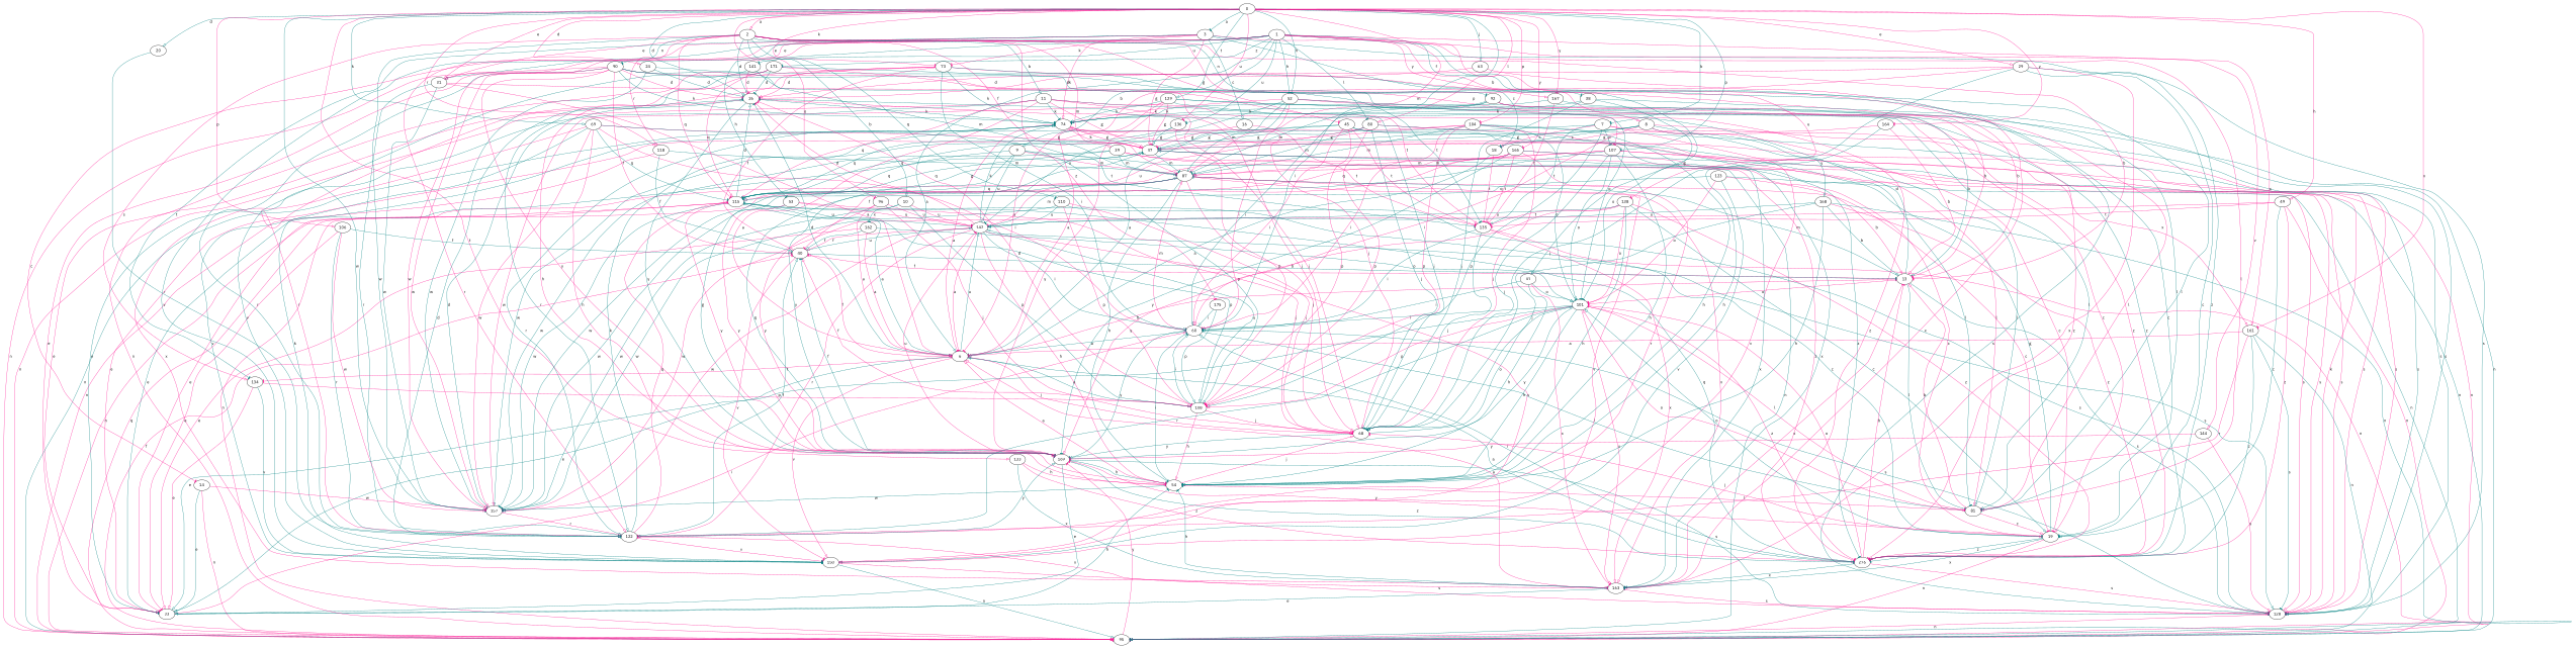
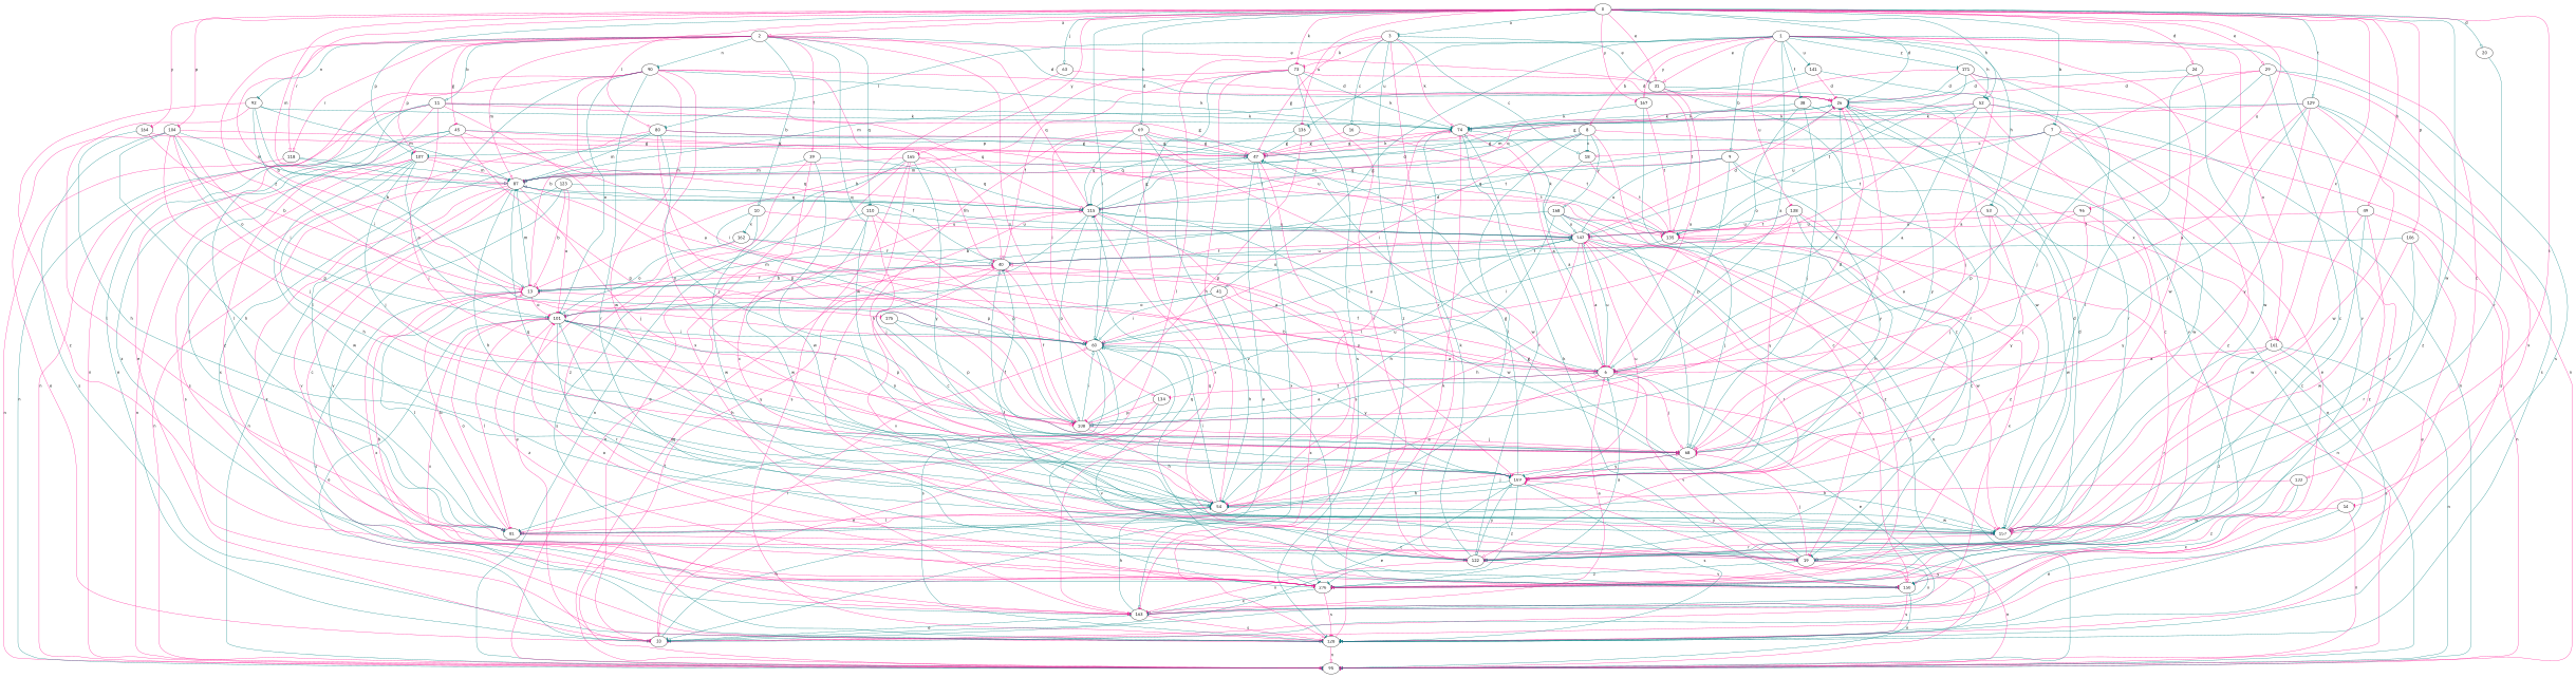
  strict digraph {
    fontname="IBM Plex Sans"
    node [fontname="IBM Plex Sans"]
    edge [arrowhead=onormal color=deeppink fontname="IBM Plex Sans"]
    0
    2
    n3 [label=3]
    7
    20
    24
    26
    29
    31
    49
    52
    60
    63
    69
    73
    80
    87
    96
    104
    106
    107
    118
    129
    133
    136
    157
    161
    164
    165
    167
    10
    11
    13
    39
    45
    90
    92
    110
    115
    175
    134
    16
    18
    47
    74
    81
    122
    n48 [label=276]
    150
    108
    128
    135
    33
    68
    169
    6
    19
    163
    95
    142
    54
    40
    101
    1
    8
    9
    14
    38
    41
    53
    138
    141
-   144
    171
    168
    162
    123
    0 -> 2 [label=a]
    0 -> n3 [arrowhead=tee color=teal label=a]
    0 -> 7 [arrowhead=tee color=teal label=b]
    0 -> 20 [color=teal label=d]
    0 -> 24 [label=d]
    0 -> 26 [color=teal label=d]
    0 -> 29 [label=e]
    0 -> 31 [label=e]
    0 -> 49 [label=h]
    0 -> 52 [arrowhead=tee color=teal label=h]
    0 -> 60 [color=teal label=i]
    0 -> 63 [color=teal label=j]
    0 -> 69 [color=teal label=k]
    0 -> 73 [arrowhead=tee label=k]
    0 -> 80 [label=l]
    0 -> 87 [label=m]
    0 -> 96 [arrowhead=tee label=o]
    0 -> 104 [arrowhead=tee label=p]
    0 -> 106 [label=p]
    0 -> 107 [arrowhead=tee color=teal label=p]
    0 -> 118 [label=r]
    0 -> 129 [color=teal label=t]
    0 -> 133 [label=t]
    0 -> 136 [arrowhead=tee label=u]
    0 -> 157 [color=teal label=w]
    0 -> 161 [arrowhead=tee label=x]
    0 -> 164 [arrowhead=tee label=y]
    0 -> 165 [arrowhead=tee label=y]
    0 -> 167 [arrowhead=tee label=y]
    2 -> 26 [color=teal label=d]
    2 -> 31 [label=e]
    2 -> 87 [label=m]
    2 -> 107 [arrowhead=tee label=p]
    2 -> 118 [label=r]
    2 -> 157 [arrowhead=tee color=teal label=w]
    2 -> 10 [color=teal label=b]
    2 -> 11 [color=teal label=b]
    2 -> 13 [arrowhead=tee label=b]
    2 -> 39 [label=f]
    2 -> 45 [arrowhead=tee label=g]
    2 -> 90 [arrowhead=tee color=teal label=n]
    2 -> 92 [arrowhead=tee color=teal label=n]
    2 -> 110 [arrowhead=tee color=teal label=q]
    2 -> 115 [arrowhead=tee label=q]
    2 -> 175 [arrowhead=tee label=z]
    2 -> 134 [label=s]
    n3 -> 31 [color=teal label=e]
    n3 -> 73 [arrowhead=tee label=k]
-   n3 -> 134 [arrowhead=tee color=teal label=t]
    n3 -> 16 [color=teal label=c]
    n3 -> 18 [color=teal label=c]
    n3 -> 47 [label=g]
    n3 -> 74 [label=k]
    n3 -> 81 [arrowhead=tee label=l]
    n3 -> 122 [label=r]
    n3 -> n48 [arrowhead=tee color=teal label=z]
    7 -> 107 [arrowhead=tee color=teal label=p]
    7 -> 157 [color=teal label=w]
    7 -> 18 [label=c]
    7 -> 150 [label=v]
    7 -> 108 [color=teal label=p]
    7 -> 128 [arrowhead=tee label=s]
    7 -> 135 [color=teal label=t]
    20 -> 122 [arrowhead=tee color=teal label=r]
    24 -> 26 [arrowhead=tee color=teal label=d]
    24 -> 157 [arrowhead=tee color=teal label=w]
    24 -> 81 [arrowhead=tee color=teal label=l]
    26 -> 74 [arrowhead=tee color=teal label=k]
    26 -> 33 [label=e]
    26 -> 68 [label=j]
    26 -> 169 [arrowhead=tee color=teal label=y]
    29 -> 26 [arrowhead=tee label=d]
    29 -> 128 [color=teal label=s]
    29 -> 68 [arrowhead=tee color=teal label=j]
    29 -> 6 [arrowhead=tee label=a]
    29 -> 19 [arrowhead=tee color=teal label=c]
    29 -> 163 [arrowhead=tee label=x]
    31 -> 157 [arrowhead=tee color=teal label=w]
    31 -> 122 [color=teal label=r]
    31 -> 135 [label=t]
    31 -> 6 [arrowhead=tee label=a]
    49 -> 157 [label=w]
    49 -> n48 [label=z]
    49 -> 135 [arrowhead=tee label=t]
    49 -> 19 [color=teal label=c]
    49 -> 95 [arrowhead=tee label=n]
    52 -> 60 [arrowhead=tee label=i]
    52 -> 87 [color=teal label=m]
    52 -> 74 [label=k]
    52 -> n48 [label=z]
    52 -> 6 [arrowhead=tee color=teal label=a]
    52 -> 19 [label=c]
    52 -> 95 [color=teal label=n]
    52 -> 142 [arrowhead=tee color=teal label=u]
    60 -> 87 [label=m]
    60 -> 81 [arrowhead=tee color=teal label=l]
    60 -> 128 [arrowhead=tee color=teal label=s]
    60 -> 169 [arrowhead=tee color=teal label=y]
    60 -> 6 [arrowhead=tee color=teal label=a]
    63 -> 26 [label=d]
    63 -> 163 [label=x]
    69 -> 60 [arrowhead=tee label=i]
    69 -> 157 [label=w]
    69 -> 115 [arrowhead=tee color=teal label=q]
    69 -> 47 [label=g]
    69 -> 150 [arrowhead=tee color=teal label=v]
    69 -> 135 [arrowhead=tee color=teal label=t]
    69 -> 163 [label=x]
    69 -> 54 [arrowhead=tee label=h]
    73 -> 26 [label=d]
    73 -> 60 [arrowhead=tee color=teal label=i]
    73 -> 13 [arrowhead=tee label=b]
    73 -> 74 [arrowhead=tee color=teal label=k]
    73 -> 122 [label=r]
    73 -> 128 [arrowhead=tee color=teal label=s]
    73 -> 54 [label=h]
    73 -> 40 [label=f]
    80 -> 87 [color=teal label=m]
    80 -> 47 [color=teal label=g]
    80 -> 108 [arrowhead=tee label=p]
    80 -> 128 [label=s]
    80 -> 68 [arrowhead=tee color=teal label=j]
    80 -> 163 [arrowhead=tee color=teal label=x]
    80 -> 142 [arrowhead=tee label=u]
    87 -> 115 [color=teal label=q]
    87 -> 150 [label=v]
    87 -> 68 [label=j]
    87 -> 169 [arrowhead=tee color=teal label=q]
    87 -> 19 [arrowhead=tee label=c]
    87 -> 163 [label=x]
    87 -> 95 [label=n]
    87 -> 54 [arrowhead=tee color=teal label=h]
    96 -> 68 [arrowhead=tee label=j]
    96 -> 169 [arrowhead=tee label=y]
    96 -> 6 [label=a]
    96 -> 142 [arrowhead=tee label=u]
    104 -> 60 [label=i]
    104 -> 87 [color=teal label=m]
    104 -> 47 [label=g]
    104 -> 108 [arrowhead=tee label=p]
    104 -> 128 [color=teal label=s]
    104 -> 33 [label=e]
    104 -> 68 [label=j]
    104 -> 54 [arrowhead=tee color=teal label=h]
    104 -> 101 [arrowhead=tee color=teal label=o]
    106 -> 157 [label=w]
    106 -> 122 [color=teal label=r]
    106 -> 33 [arrowhead=tee label=e]
    106 -> 40 [arrowhead=tee color=teal label=f]
    107 -> 87 [label=m]
    107 -> 157 [arrowhead=tee color=teal label=w]
    107 -> 115 [label=q]
    107 -> 128 [label=s]
    107 -> 68 [color=teal label=j]
    107 -> 95 [arrowhead=tee label=n]
    107 -> 54 [color=teal label=h]
    107 -> 101 [color=teal label=o]
    118 -> 87 [arrowhead=tee color=teal label=m]
    118 -> 95 [label=n]
    118 -> 40 [color=teal label=f]
    129 -> 157 [label=w]
    129 -> 47 [arrowhead=tee label=g]
    129 -> 74 [color=teal label=k]
    129 -> n48 [color=teal label=z]
    129 -> 128 [color=teal label=s]
    129 -> 68 [arrowhead=tee color=teal label=j]
    129 -> 169 [label=y]
    129 -> 6 [arrowhead=tee label=a]
    133 -> n48 [arrowhead=tee label=z]
    133 -> 163 [arrowhead=tee color=teal label=x]
    133 -> 54 [arrowhead=tee label=h]
    136 -> 115 [arrowhead=tee color=teal label=q]
    136 -> 47 [color=teal label=g]
    136 -> 108 [arrowhead=tee label=p]
    157 -> 26 [color=teal label=d]
    157 -> 122 [label=r]
    161 -> 122 [arrowhead=tee label=r]
    161 -> n48 [arrowhead=tee color=teal label=z]
    161 -> 128 [arrowhead=tee color=teal label=s]
    161 -> 6 [label=a]
    161 -> 95 [arrowhead=tee color=teal label=n]
    164 -> 13 [label=b]
    164 -> 47 [label=g]
    164 -> 54 [color=teal label=h]
    165 -> 87 [label=m]
    165 -> 122 [arrowhead=tee label=r]
    165 -> 128 [arrowhead=tee label=s]
    165 -> 135 [label=t]
    165 -> 33 [arrowhead=tee label=e]
    165 -> 169 [arrowhead=tee color=teal label=y]
    165 -> 95 [arrowhead=tee color=teal label=n]
    165 -> 40 [arrowhead=tee label=f]
    167 -> 74 [arrowhead=tee color=teal label=k]
    167 -> 135 [arrowhead=tee label=t]
    167 -> 19 [arrowhead=tee color=teal label=c]
    10 -> 157 [color=teal label=w]
    10 -> 108 [color=teal label=p]
    10 -> 142 [arrowhead=tee label=u]
    10 -> 162 [arrowhead=tee color=teal label=x]
    11 -> 115 [label=q]
    11 -> 47 [label=g]
    11 -> 74 [arrowhead=tee color=teal label=k]
    11 -> 81 [color=teal label=l]
    11 -> n48 [arrowhead=tee label=z]
    11 -> 33 [color=teal label=e]
    11 -> 68 [label=j]
    11 -> 6 [label=a]
    11 -> 95 [arrowhead=tee label=n]
    13 -> 26 [arrowhead=tee color=teal label=d]
    13 -> 87 [arrowhead=tee color=teal label=m]
    13 -> 81 [arrowhead=tee color=teal label=l]
    13 -> 128 [arrowhead=tee color=teal label=s]
    13 -> 163 [label=x]
    13 -> 40 [arrowhead=tee label=f]
    13 -> 101 [arrowhead=tee label=o]
    39 -> 87 [arrowhead=tee color=teal label=m]
    39 -> 157 [arrowhead=tee color=teal label=w]
    39 -> 115 [arrowhead=tee color=teal label=q]
    39 -> n48 [label=z]
    39 -> 19 [label=c]
    45 -> 60 [label=i]
    45 -> 47 [arrowhead=tee color=teal label=g]
    45 -> 81 [arrowhead=tee color=teal label=l]
    45 -> n48 [arrowhead=tee color=teal label=z]
    45 -> 108 [arrowhead=tee label=p]
    45 -> 135 [arrowhead=tee label=t]
    45 -> 95 [arrowhead=tee color=teal label=n]
    90 -> 26 [arrowhead=tee label=d]
    90 -> 157 [label=w]
    90 -> 13 [arrowhead=tee label=b]
    90 -> 74 [arrowhead=tee color=teal label=k]
    90 -> 81 [color=teal label=l]
    90 -> 122 [color=teal label=r]
    90 -> 33 [arrowhead=tee label=e]
    90 -> 169 [label=y]
    90 -> 95 [label=n]
    90 -> 40 [label=f]
    90 -> 101 [arrowhead=tee color=teal label=o]
    92 -> 60 [color=teal label=i]
    92 -> 87 [arrowhead=tee color=teal label=m]
    92 -> 13 [color=teal label=b]
    92 -> 74 [arrowhead=tee color=teal label=k]
    92 -> 81 [label=l]
    92 -> n48 [arrowhead=tee label=z]
    110 -> 157 [color=teal label=w]
    110 -> 108 [arrowhead=tee label=p]
    110 -> 128 [color=teal label=s]
    110 -> 68 [label=j]
    110 -> 142 [color=teal label=u]
    115 -> 26 [color=teal label=d]
    115 -> 157 [arrowhead=tee color=teal label=w]
    115 -> 47 [color=teal label=g]
    115 -> 108 [color=teal label=p]
    115 -> 169 [arrowhead=tee label=y]
    115 -> 6 [color=teal label=a]
    115 -> 19 [arrowhead=tee color=teal label=c]
    115 -> 95 [arrowhead=tee label=n]
    115 -> 142 [arrowhead=tee color=teal label=u]
    175 -> 60 [color=teal label=i]
    175 -> 108 [color=teal label=p]
    134 -> 150 [arrowhead=tee color=teal label=v]
    134 -> 108 [label=p]
    134 -> 33 [label=e]
    16 -> 47 [arrowhead=tee label=g]
    16 -> 135 [arrowhead=tee label=t]
    18 -> 135 [arrowhead=tee label=t]
    18 -> 6 [color=teal label=a]
    47 -> 87 [arrowhead=tee color=teal label=m]
    47 -> 74 [label=k]
    47 -> 128 [label=s]
    47 -> 33 [arrowhead=tee color=teal label=e]
    47 -> 163 [color=teal label=x]
    74 -> 47 [label=g]
    74 -> 81 [label=l]
    74 -> 122 [color=teal label=r]
    74 -> 6 [arrowhead=tee label=a]
    81 -> 13 [label=b]
    81 -> 19 [label=c]
    81 -> 101 [label=o]
    122 -> 26 [arrowhead=tee color=teal label=d]
    122 -> 115 [arrowhead=tee label=q]
    122 -> 74 [arrowhead=tee color=teal label=k]
    122 -> 150 [arrowhead=tee label=v]
    122 -> 169 [color=teal label=y]
    122 -> 163 [arrowhead=tee label=x]
    122 -> 40 [color=teal label=f]
    n48 -> 60 [color=teal label=i]
    n48 -> 13 [arrowhead=tee label=b]
    n48 -> 115 [arrowhead=tee color=teal label=q]
    n48 -> 128 [arrowhead=tee label=s]
    n48 -> 6 [color=teal label=a]
    n48 -> 163 [color=teal label=x]
    n48 -> 101 [arrowhead=tee label=o]
    150 -> 74 [color=teal label=k]
    150 -> 128 [arrowhead=tee label=s]
    150 -> 95 [color=teal label=n]
    108 -> 26 [arrowhead=tee label=d]
    108 -> 60 [color=teal label=i]
    108 -> 68 [arrowhead=tee label=j]
    108 -> 6 [color=teal label=a]
    108 -> 142 [color=teal label=u]
    108 -> 54 [label=h]
    108 -> 40 [label=f]
    128 -> 74 [label=k]
    128 -> 95 [label=n]
    135 -> 60 [arrowhead=tee color=teal label=i]
    135 -> 68 [color=teal label=j]
    135 -> 163 [label=x]
    135 -> 95 [arrowhead=tee label=n]
    33 -> 60 [label=i]
    33 -> 54 [arrowhead=tee color=teal label=h]
    68 -> 169 [color=teal label=y]
    68 -> 101 [color=teal label=o]
    169 -> 47 [arrowhead=tee color=teal label=g]
    169 -> n48 [arrowhead=tee color=teal label=z]
    169 -> 128 [arrowhead=tee color=teal label=s]
    169 -> 33 [color=teal label=e]
    169 -> 142 [arrowhead=tee label=u]
    169 -> 54 [arrowhead=tee color=teal label=h]
    169 -> 40 [arrowhead=tee color=teal label=f]
    6 -> 26 [arrowhead=tee color=teal label=d]
    6 -> 13 [arrowhead=tee label=b]
    6 -> 134 [arrowhead=tee label=t]
    6 -> 150 [label=v]
    6 -> 33 [color=teal label=e]
    6 -> 68 [label=j]
    6 -> 142 [color=teal label=u]
    6 -> 40 [label=f]
    19 -> 47 [color=teal label=g]
    19 -> n48 [arrowhead=tee color=teal label=z]
    19 -> 68 [arrowhead=tee label=j]
    19 -> 169 [arrowhead=tee label=y]
    19 -> 163 [arrowhead=tee color=teal label=x]
    19 -> 95 [arrowhead=tee label=n]
    19 -> 101 [color=teal label=o]
    163 -> 128 [label=s]
    163 -> 33 [color=teal label=e]
    163 -> 6 [label=a]
    163 -> 54 [arrowhead=tee color=teal label=h]
    95 -> 115 [label=q]
    95 -> 169 [arrowhead=tee label=y]
    95 -> 40 [arrowhead=tee label=f]
    142 -> 26 [arrowhead=tee label=d]
    142 -> 60 [color=teal label=i]
    142 -> 87 [color=teal label=m]
    142 -> 157 [arrowhead=tee label=w]
    142 -> 74 [color=teal label=k]
    142 -> 122 [label=r]
    142 -> 150 [label=v]
    142 -> 128 [color=teal label=s]
    142 -> 6 [arrowhead=tee label=a]
    142 -> 54 [arrowhead=tee label=h]
    142 -> 40 [label=f]
    54 -> 60 [arrowhead=tee color=teal label=i]
    54 -> 157 [arrowhead=tee color=teal label=w]
    54 -> 81 [label=l]
    54 -> 68 [label=j]
    54 -> 6 [label=a]
    40 -> 13 [arrowhead=tee color=teal label=b]
    40 -> 150 [arrowhead=tee label=v]
    40 -> 142 [color=teal label=u]
    101 -> 60 [arrowhead=tee color=teal label=i]
    101 -> 81 [arrowhead=tee label=l]
    101 -> 122 [color=teal label=r]
    101 -> n48 [arrowhead=tee label=z]
    101 -> 108 [label=p]
    101 -> 33 [color=teal label=e]
    101 -> 169 [arrowhead=tee color=teal label=y]
    101 -> 163 [label=x]
    101 -> 54 [arrowhead=tee color=teal label=h]
    1 -> 31 [label=e]
    1 -> 52 [arrowhead=tee color=teal label=h]
    1 -> 80 [arrowhead=tee color=teal label=l]
    1 -> 136 [arrowhead=tee color=teal label=u]
    1 -> 157 [label=w]
    1 -> 161 [label=x]
    1 -> 167 [label=y]
    1 -> 150 [arrowhead=tee color=teal label=v]
    1 -> 6 [color=teal label=a]
    1 -> 8 [label=b]
    1 -> 9 [color=teal label=b]
    1 -> 14 [arrowhead=tee label=c]
    1 -> 38 [arrowhead=tee color=teal label=f]
    1 -> 41 [color=teal label=g]
    1 -> 53 [arrowhead=tee color=teal label=h]
    1 -> 138 [arrowhead=tee label=u]
    1 -> 141 [arrowhead=tee color=teal label=u]
-   1 -> 144 [label=v]
    1 -> 171 [arrowhead=tee color=teal label=z]
    8 -> 60 [label=i]
    8 -> 161 [label=x]
    8 -> 115 [color=teal label=q]
    8 -> 18 [arrowhead=tee color=teal label=c]
    8 -> 47 [color=teal label=g]
    8 -> 81 [color=teal label=l]
    8 -> 19 [arrowhead=tee label=c]
    8 -> 168 [color=teal label=y]
    9 -> 87 [arrowhead=tee label=m]
    9 -> 115 [arrowhead=tee color=teal label=q]
    9 -> 108 [color=teal label=p]
    9 -> 169 [arrowhead=tee color=teal label=y]
    9 -> 95 [color=teal label=n]
    9 -> 142 [color=teal label=u]
    14 -> 157 [arrowhead=tee label=w]
    14 -> 33 [color=teal label=e]
    14 -> 95 [arrowhead=tee label=n]
    38 -> 74 [color=teal label=k]
    38 -> 128 [arrowhead=tee color=teal label=s]
    38 -> 68 [color=teal label=j]
    38 -> 101 [arrowhead=tee color=teal label=o]
    41 -> 60 [color=teal label=i]
    41 -> 163 [arrowhead=tee label=x]
    41 -> 54 [arrowhead=tee color=teal label=h]
    41 -> 101 [color=teal label=o]
    53 -> 157 [color=teal label=w]
    53 -> 68 [arrowhead=tee label=j]
    53 -> 169 [label=y]
    53 -> 142 [arrowhead=tee label=u]
    138 -> n48 [arrowhead=tee label=z]
    138 -> 135 [arrowhead=tee label=t]
    138 -> 169 [label=y]
    138 -> 19 [color=teal label=c]
    138 -> 142 [color=teal label=u]
    138 -> 54 [arrowhead=tee color=teal label=h]
    138 -> 101 [arrowhead=tee label=o]
    141 -> 26 [arrowhead=tee label=d]
    141 -> 87 [color=teal label=m]
    141 -> 150 [arrowhead=tee color=teal label=v]
-   144 -> 128 [label=s]
-   144 -> 169 [arrowhead=tee label=y]
    171 -> 26 [arrowhead=tee color=teal label=d]
    171 -> 115 [label=q]
    171 -> 122 [color=teal label=r]
    171 -> 135 [arrowhead=tee color=teal label=t]
    171 -> 68 [label=j]
    171 -> 95 [label=n]
    168 -> 13 [color=teal label=b]
    168 -> n48 [label=z]
    168 -> 68 [color=teal label=j]
    168 -> 95 [color=teal label=n]
    168 -> 142 [color=teal label=u]
    168 -> 54 [arrowhead=tee color=teal label=h]
    162 -> 33 [label=e]
    162 -> 6 [label=a]
    162 -> 40 [color=teal label=f]
    162 -> 101 [color=teal label=o]
    123 -> 13 [label=b]
    123 -> 115 [color=teal label=q]
    123 -> 150 [color=teal label=v]
    123 -> 95 [arrowhead=tee color=teal label=n]
    123 -> 101 [arrowhead=tee label=o]
  }
